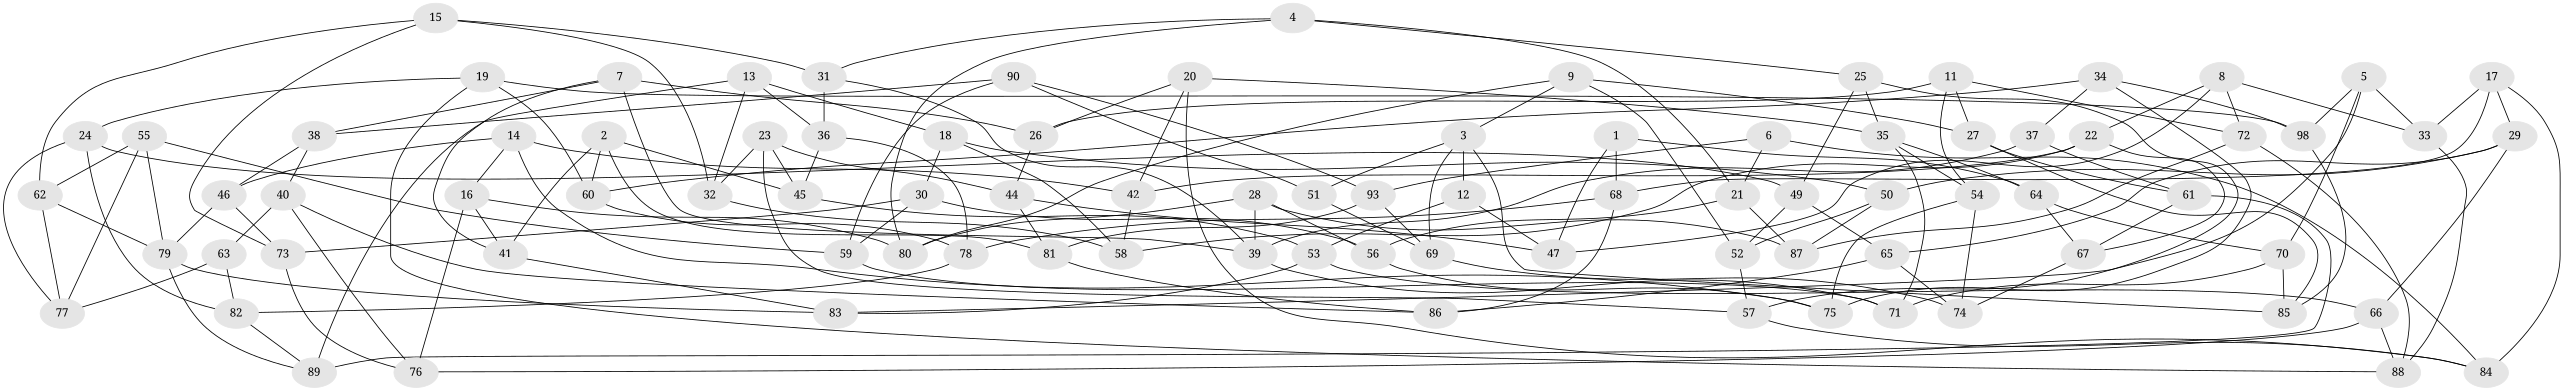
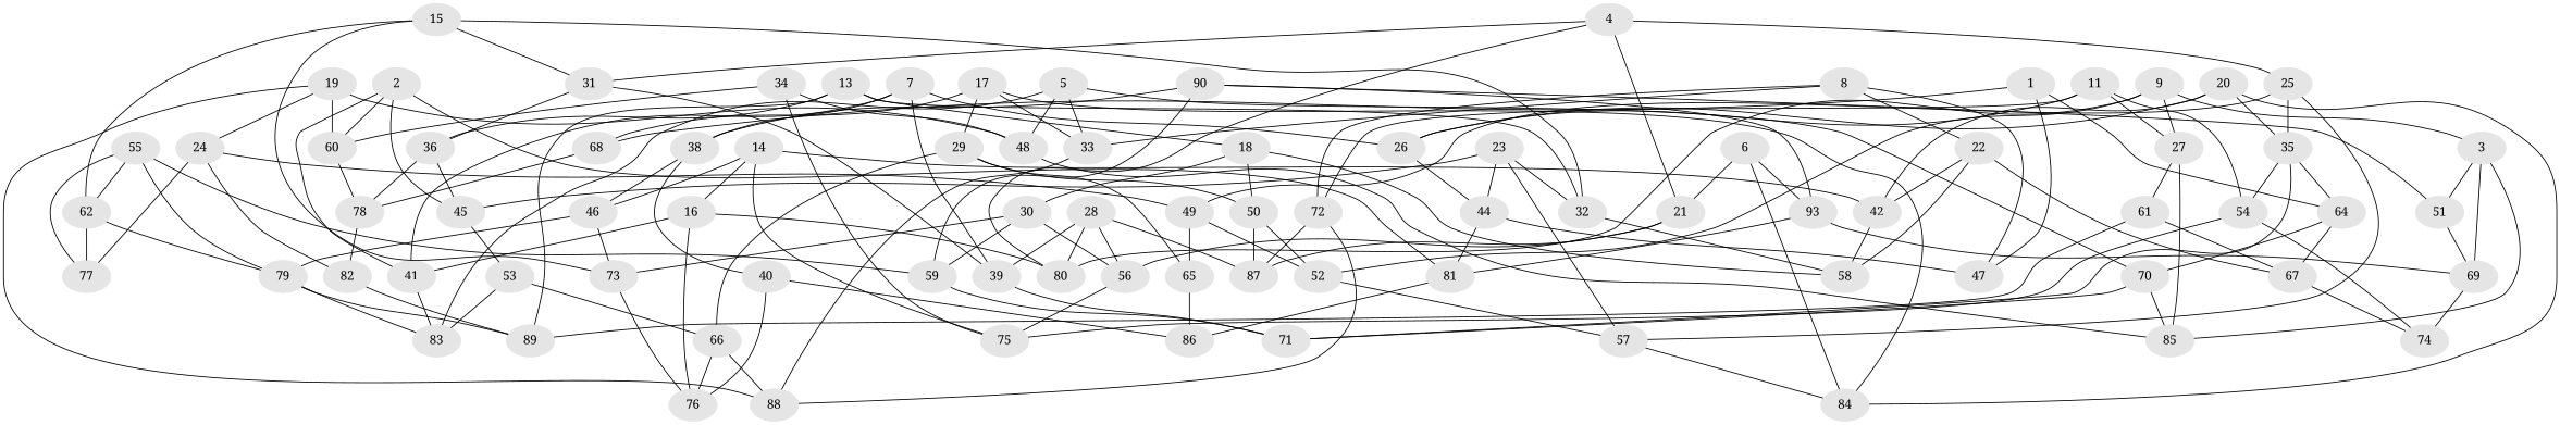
  graph {
    fontname="Noto Serif"
    node [color=gray90 fontname="Noto Serif" style=filled]
    edge [fontname="Noto Serif"]
    1
    47
    64
    68
-   12
    53
    70
    67
    78
    86
    2
    41
    45
    60
    81
    83
    3
    51
    69
    85
    74
    4
    21
    25
    31
    80
    56
    87
    35
    57
    49
    36
    39
    5
    33
-   48 [label=98]
+   48
    88
    71
    6
    n40 [label=93]
    84
    7
    26
    38
    44
-   37
    61
    46
    40
    8
    22
    72
    42
    58
    9
    27
    52
    n58 [label=90]
    59
    11
    54
    75
    66
    13
    18
    32
    89
    30
    50
    14
    16
    76
    73
    79
    15
    62
    77
    17
    29
    65
    19
    24
    82
    20
    23
    28
    34
-   63
    55
    1 -- 47
    1 -- 64
    1 -- 68
    64 -- 70
    64 -- 67
    68 -- 78
-   68 -- 86
-   12 -- 47
-   12 -- 53
    53 -- 83
    53 -- 66
    70 -- 85
    70 -- 71
    67 -- 74
    78 -- 82
    2 -- 41
    2 -- 45
    2 -- 60
    2 -- 81
    41 -- 83
    45 -- 53
    60 -- 78
    81 -- 86
-   3 -- 12
    3 -- 51
    3 -- 69
    3 -- 85
    51 -- 69
    69 -- 74
    4 -- 21
    4 -- 25
    4 -- 31
    4 -- 80
    21 -- 56
    21 -- 87
    25 -- 35
    25 -- 57
    25 -- 49
    31 -- 36
    31 -- 39
    56 -- 75
    35 -- 64
    35 -- 71
    35 -- 54
    57 -- 84
    49 -- 52
    49 -- 65
    36 -- 78
    36 -- 45
    39 -- 71
    5 -- 70
    5 -- 83
    5 -- 33
    5 -- 48
    33 -- 88
    48 -- 85
    6 -- 21
    6 -- n40
    6 -- 84
    n40 -- 81
    n40 -- 69
    7 -- 41
    7 -- 39
    7 -- 26
    7 -- 38
    26 -- 44
    38 -- 46
    38 -- 40
    44 -- 47
    44 -- 81
-   37 -- 39
-   37 -- 61
    61 -- 67
    61 -- 89
    46 -- 73
    46 -- 79
    40 -- 86
    40 -- 76
-   40 -- 63
    8 -- 47
    8 -- 33
    8 -- 22
    8 -- 72
    22 -- 67
    22 -- 42
    22 -- 58
    72 -- 87
    72 -- 88
    42 -- 58
    9 -- 3
    9 -- 80
    9 -- 27
    9 -- 52
    27 -- 85
    27 -- 61
    52 -- 57
    n58 -- 51
    n58 -- n40
    n58 -- 38
    n58 -- 59
    59 -- 71
    11 -- 26
    11 -- 72
    11 -- 27
    11 -- 54
    54 -- 74
    54 -- 75
    66 -- 88
    66 -- 76
    13 -- 36
    13 -- 18
    13 -- 32
    13 -- 89
    18 -- 58
    18 -- 30
    18 -- 50
    32 -- 58
    30 -- 56
    30 -- 59
    30 -- 73
    50 -- 87
    50 -- 52
    14 -- 46
    14 -- 42
    14 -- 75
    14 -- 16
    16 -- 41
    16 -- 80
    16 -- 76
    73 -- 76
    79 -- 83
    79 -- 89
    15 -- 31
    15 -- 32
    15 -- 73
    15 -- 62
    62 -- 79
    62 -- 77
    17 -- 68
    17 -- 33
    17 -- 84
    17 -- 29
    29 -- 66
    29 -- 50
    29 -- 65
    65 -- 86
-   65 -- 74
    19 -- 60
    19 -- 48
    19 -- 88
    19 -- 24
    24 -- 49
    24 -- 77
    24 -- 82
    82 -- 89
    20 -- 35
    20 -- 84
    20 -- 26
    20 -- 42
    23 -- 45
    23 -- 57
    23 -- 44
    23 -- 32
    28 -- 80
    28 -- 56
    28 -- 87
    28 -- 39
    34 -- 60
    34 -- 48
-   34 -- 37
    34 -- 75
-   63 -- 77
-   63 -- 82
    55 -- 59
    55 -- 79
    55 -- 62
    55 -- 77
  }
